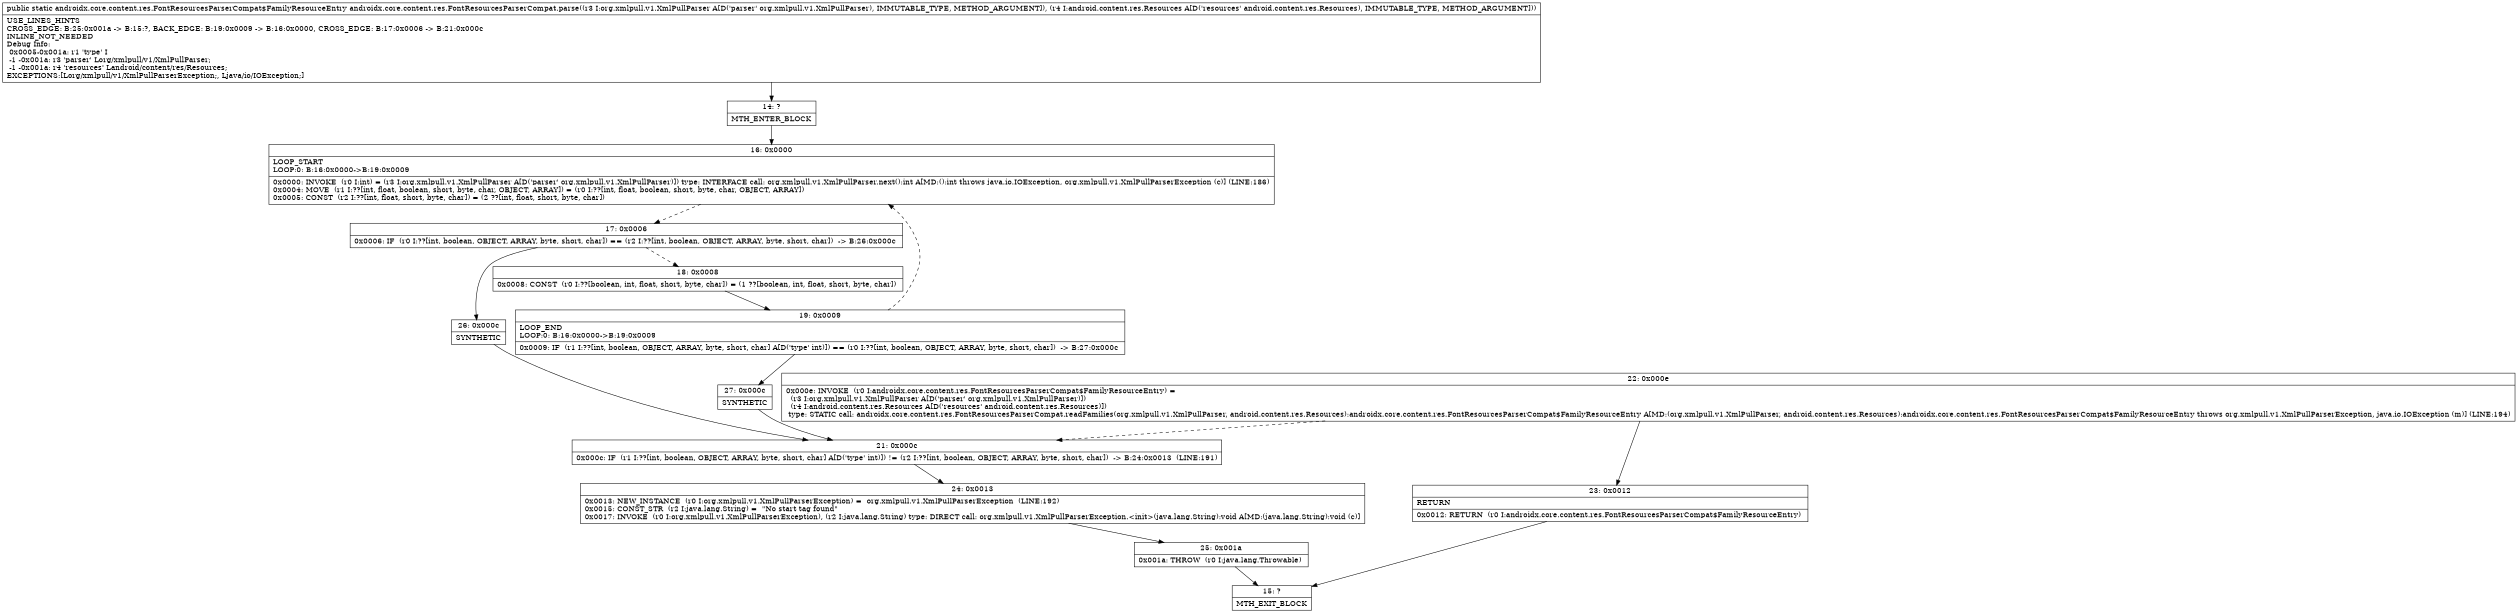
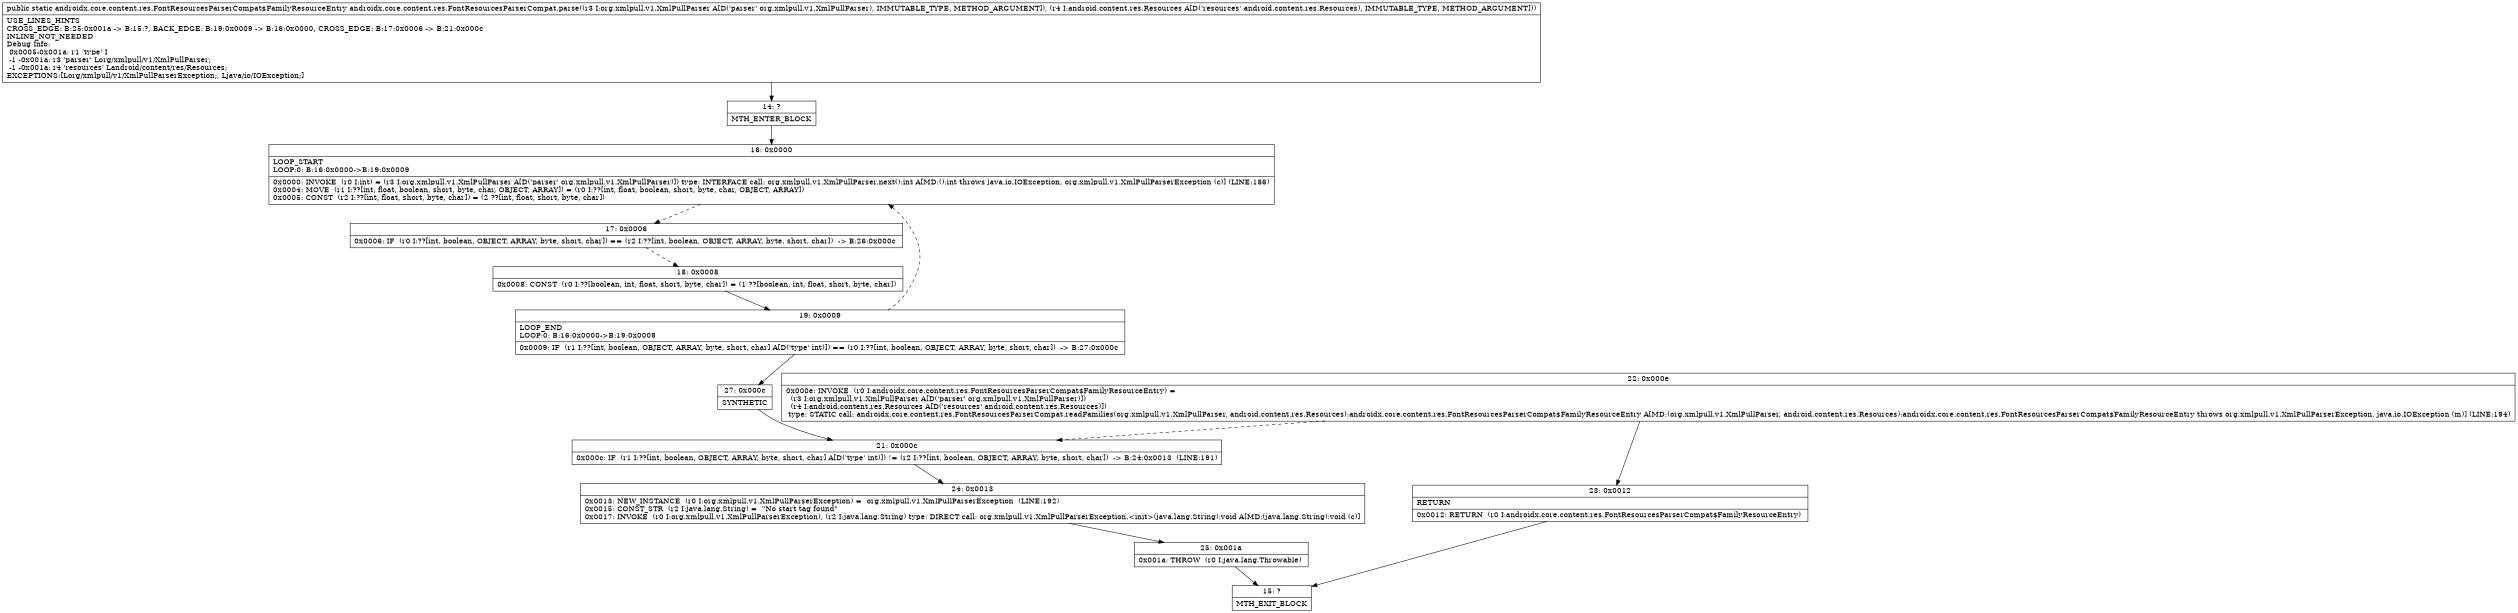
  digraph {
    node [shape=record]
    n1 [label="{14\:\ ?|MTH_ENTER_BLOCK\l}"]
    n2 [label="{16\:\ 0x0000|LOOP_START\lLOOP:0: B:16:0x0000\-\>B:19:0x0009\l|0x0000: INVOKE  (r0 I:int) = (r3 I:org.xmlpull.v1.XmlPullParser A[D('parser' org.xmlpull.v1.XmlPullParser)]) type: INTERFACE call: org.xmlpull.v1.XmlPullParser.next():int A[MD:():int throws java.io.IOException, org.xmlpull.v1.XmlPullParserException (c)] (LINE:186)\l0x0004: MOVE  (r1 I:??[int, float, boolean, short, byte, char, OBJECT, ARRAY]) = (r0 I:??[int, float, boolean, short, byte, char, OBJECT, ARRAY]) \l0x0005: CONST  (r2 I:??[int, float, short, byte, char]) = (2 ??[int, float, short, byte, char]) \l}"]
    n3 [label="{17\:\ 0x0006|0x0006: IF  (r0 I:??[int, boolean, OBJECT, ARRAY, byte, short, char]) == (r2 I:??[int, boolean, OBJECT, ARRAY, byte, short, char])  \-\> B:26:0x000c \l}"]
    n4 [label="{18\:\ 0x0008|0x0008: CONST  (r0 I:??[boolean, int, float, short, byte, char]) = (1 ??[boolean, int, float, short, byte, char]) \l}"]
-   n5 [label="{26\:\ 0x000c|SYNTHETIC\l}"]
    n6 [label="{19\:\ 0x0009|LOOP_END\lLOOP:0: B:16:0x0000\-\>B:19:0x0009\l|0x0009: IF  (r1 I:??[int, boolean, OBJECT, ARRAY, byte, short, char] A[D('type' int)]) == (r0 I:??[int, boolean, OBJECT, ARRAY, byte, short, char])  \-\> B:27:0x000c \l}"]
    n7 [label="{21\:\ 0x000c|0x000c: IF  (r1 I:??[int, boolean, OBJECT, ARRAY, byte, short, char] A[D('type' int)]) != (r2 I:??[int, boolean, OBJECT, ARRAY, byte, short, char])  \-\> B:24:0x0013  (LINE:191)\l}"]
    n8 [label="{27\:\ 0x000c|SYNTHETIC\l}"]
    n9 [label="{24\:\ 0x0013|0x0013: NEW_INSTANCE  (r0 I:org.xmlpull.v1.XmlPullParserException) =  org.xmlpull.v1.XmlPullParserException  (LINE:192)\l0x0015: CONST_STR  (r2 I:java.lang.String) =  \"No start tag found\" \l0x0017: INVOKE  (r0 I:org.xmlpull.v1.XmlPullParserException), (r2 I:java.lang.String) type: DIRECT call: org.xmlpull.v1.XmlPullParserException.\<init\>(java.lang.String):void A[MD:(java.lang.String):void (c)]\l}"]
    n10 [label="{22\:\ 0x000e|0x000e: INVOKE  (r0 I:androidx.core.content.res.FontResourcesParserCompat$FamilyResourceEntry) = \l  (r3 I:org.xmlpull.v1.XmlPullParser A[D('parser' org.xmlpull.v1.XmlPullParser)])\l  (r4 I:android.content.res.Resources A[D('resources' android.content.res.Resources)])\l type: STATIC call: androidx.core.content.res.FontResourcesParserCompat.readFamilies(org.xmlpull.v1.XmlPullParser, android.content.res.Resources):androidx.core.content.res.FontResourcesParserCompat$FamilyResourceEntry A[MD:(org.xmlpull.v1.XmlPullParser, android.content.res.Resources):androidx.core.content.res.FontResourcesParserCompat$FamilyResourceEntry throws org.xmlpull.v1.XmlPullParserException, java.io.IOException (m)] (LINE:194)\l}"]
    n11 [label="{23\:\ 0x0012|RETURN\l|0x0012: RETURN  (r0 I:androidx.core.content.res.FontResourcesParserCompat$FamilyResourceEntry) \l}"]
    n12 [label="{25\:\ 0x001a|0x001a: THROW  (r0 I:java.lang.Throwable) \l}"]
    n13 [label="{15\:\ ?|MTH_EXIT_BLOCK\l}"]
    n14 [label="{public static androidx.core.content.res.FontResourcesParserCompat$FamilyResourceEntry androidx.core.content.res.FontResourcesParserCompat.parse((r3 I:org.xmlpull.v1.XmlPullParser A[D('parser' org.xmlpull.v1.XmlPullParser), IMMUTABLE_TYPE, METHOD_ARGUMENT]), (r4 I:android.content.res.Resources A[D('resources' android.content.res.Resources), IMMUTABLE_TYPE, METHOD_ARGUMENT]))  | USE_LINES_HINTS\lCROSS_EDGE: B:25:0x001a \-\> B:15:?, BACK_EDGE: B:19:0x0009 \-\> B:16:0x0000, CROSS_EDGE: B:17:0x0006 \-\> B:21:0x000c\lINLINE_NOT_NEEDED\lDebug Info:\l  0x0005\-0x001a: r1 'type' I\l  \-1 \-0x001a: r3 'parser' Lorg\/xmlpull\/v1\/XmlPullParser;\l  \-1 \-0x001a: r4 'resources' Landroid\/content\/res\/Resources;\lEXCEPTIONS:[Lorg\/xmlpull\/v1\/XmlPullParserException;, Ljava\/io\/IOException;]\l}"]
    n1 -> n2
    n2 -> n3 [style=dashed]
    n3 -> n4 [style=dashed]
-   n3 -> n5
    n4 -> n6
-   n5 -> n7
    n6 -> n2 [style=dashed]
    n6 -> n8
    n7 -> n9
    n8 -> n7
    n9 -> n12
    n10 -> n7 [style=dashed]
    n10 -> n11
    n11 -> n13
    n12 -> n13
    n14 -> n1
  }
